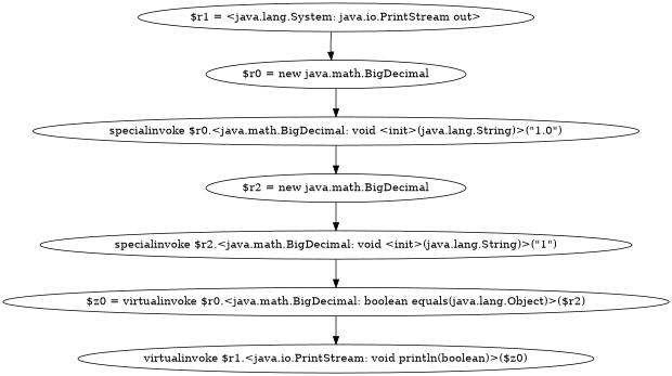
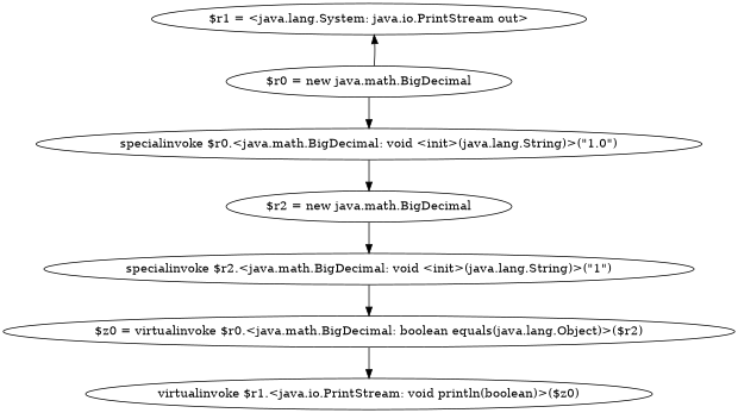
  digraph {
    "$r1 = <java.lang.System: java.io.PrintStream out>"
    "$r0 = new java.math.BigDecimal"
    "specialinvoke $r0.<java.math.BigDecimal: void <init>(java.lang.String)>(\"1.0\")"
    "$r2 = new java.math.BigDecimal"
    "specialinvoke $r2.<java.math.BigDecimal: void <init>(java.lang.String)>(\"1\")"
    "$z0 = virtualinvoke $r0.<java.math.BigDecimal: boolean equals(java.lang.Object)>($r2)"
    "virtualinvoke $r1.<java.io.PrintStream: void println(boolean)>($z0)"
-   "$r1 = <java.lang.System: java.io.PrintStream out>" -> "$r0 = new java.math.BigDecimal"
+   "$r0 = new java.math.BigDecimal" -> "$r1 = <java.lang.System: java.io.PrintStream out>"
    "$r0 = new java.math.BigDecimal" -> "specialinvoke $r0.<java.math.BigDecimal: void <init>(java.lang.String)>(\"1.0\")"
    "specialinvoke $r0.<java.math.BigDecimal: void <init>(java.lang.String)>(\"1.0\")" -> "$r2 = new java.math.BigDecimal"
    "$r2 = new java.math.BigDecimal" -> "specialinvoke $r2.<java.math.BigDecimal: void <init>(java.lang.String)>(\"1\")"
    "specialinvoke $r2.<java.math.BigDecimal: void <init>(java.lang.String)>(\"1\")" -> "$z0 = virtualinvoke $r0.<java.math.BigDecimal: boolean equals(java.lang.Object)>($r2)"
    "$z0 = virtualinvoke $r0.<java.math.BigDecimal: boolean equals(java.lang.Object)>($r2)" -> "virtualinvoke $r1.<java.io.PrintStream: void println(boolean)>($z0)"
  }
